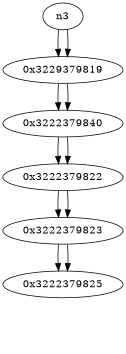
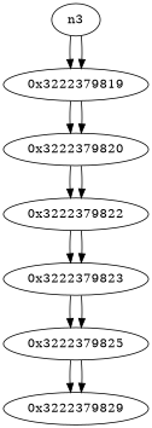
  digraph {
-   n1 [label="0x3229379819"]
-   n2 [label="0x3222379840"]
+   n1 [label="0x3222379819"]
+   n2 [label="0x3222379820"]
    n3 [label="0x3222379822"]
    n4 [label="0x3222379823"]
    n5 [label="0x3222379825"]
+   n6 [label="0x3222379829"]
    n7 [label=n3]
    n1 -> n2
    n1 -> n2
    n2 -> n3
    n2 -> n3
    n3 -> n4
    n3 -> n4
    n4 -> n5
    n4 -> n5
+   n5 -> n6
+   n5 -> n6
    n7 -> n1
    n7 -> n1
  }
